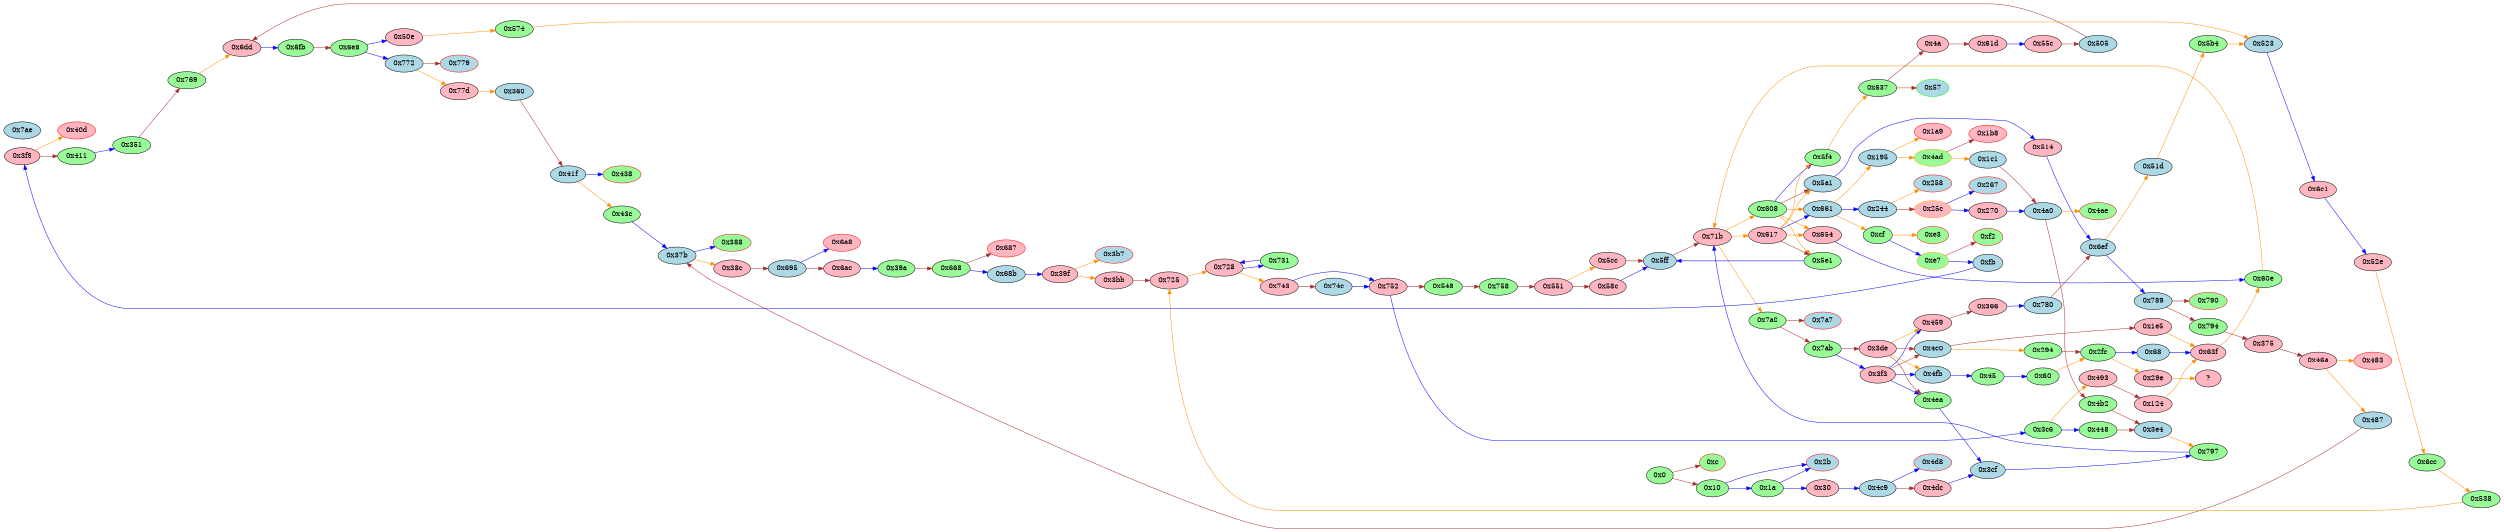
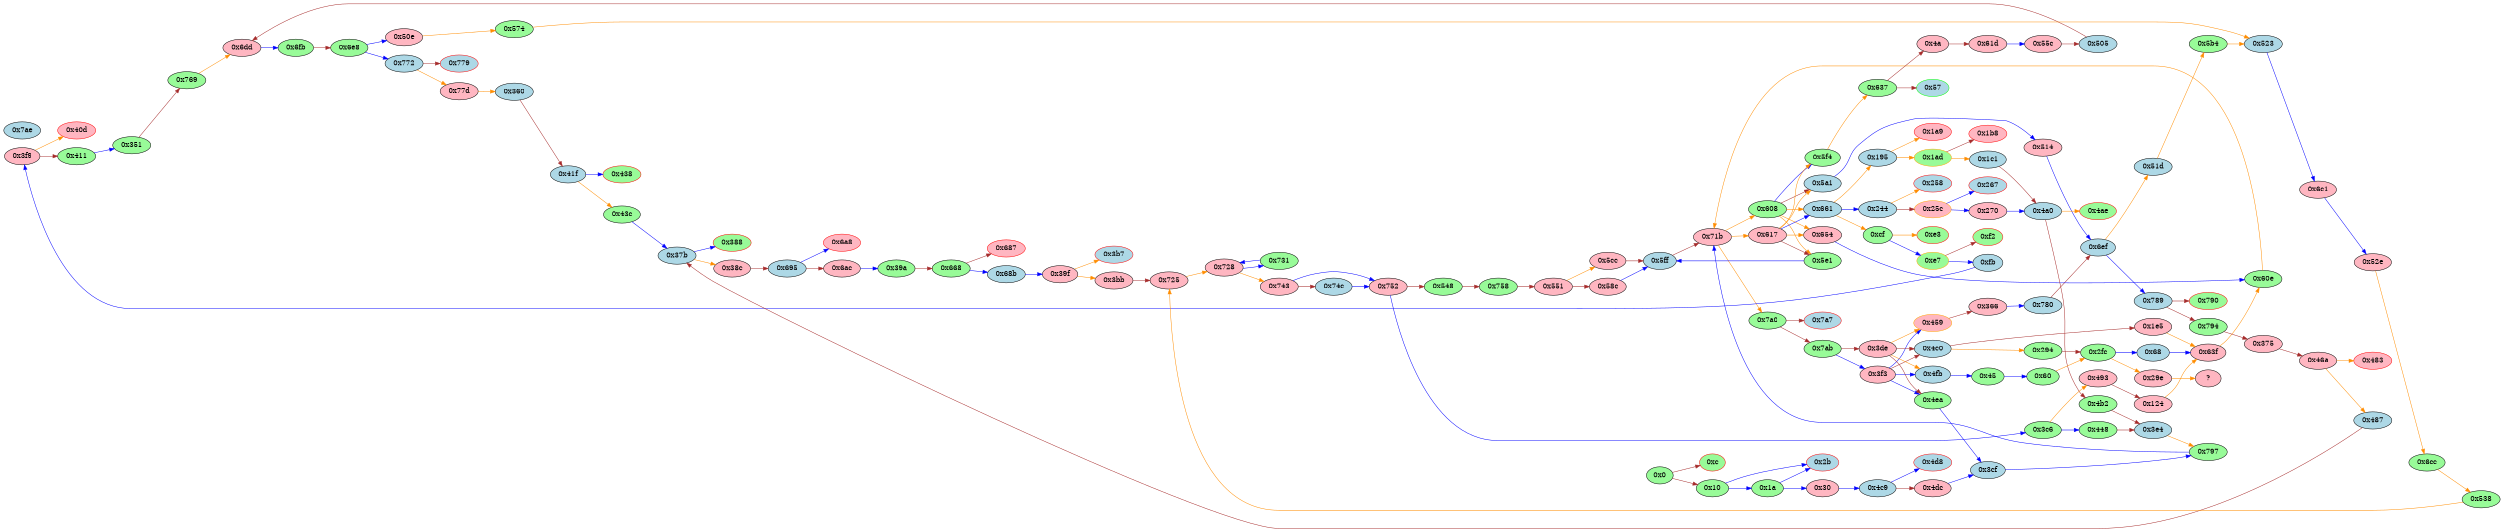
  strict digraph {
    fontname="DejaVu Serif"
    rankdir=LR
    node [fillcolor=lightpink fontname="DejaVu Serif" style=filled]
    edge [color=blue fontname="DejaVu Serif"]
    "0x40d" [color=red]
    "0x797" [fillcolor=palegreen]
    "0x71b"
    "0x608" [fillcolor=palegreen]
    "0x617"
    "0x7a0" [fillcolor=palegreen]
    "0x3cf" [fillcolor=lightblue]
    "0x4dc"
    "0x29e"
    "?"
    "0x60e" [fillcolor=palegreen]
    "0x2fc" [fillcolor=palegreen]
    "0x68" [fillcolor=lightblue]
    "0x63f"
    "0x780" [fillcolor=lightblue]
    "0x366"
    "0x6ef" [fillcolor=lightblue]
    "0x39a" [fillcolor=palegreen]
    "0x6ac"
    "0x668" [fillcolor=palegreen]
    "0x772" [fillcolor=lightblue]
    "0x779" [color=red fillcolor=lightblue]
    "0x77d"
    "0x360" [fillcolor=lightblue]
    "0x68b" [fillcolor=lightblue]
    "0x687" [color=red]
    "0x39f"
    "0x5a1" [fillcolor=lightblue]
    "0x514"
    "0x51d" [fillcolor=lightblue]
    "0x5b4" [fillcolor=palegreen]
    "0x523" [fillcolor=lightblue]
    "0x505" [fillcolor=lightblue]
    "0x55c"
    "0x6dd"
    "0x41f" [fillcolor=lightblue]
    "0x43c" [fillcolor=palegreen]
    "0x438" [color=red fillcolor=palegreen]
    "0x37b" [fillcolor=lightblue]
    "0x2b" [color=red fillcolor=lightblue]
    "0x483" [color=red]
    "0x4c9" [fillcolor=lightblue]
    "0x4d8" [color=red fillcolor=lightblue]
    "0x654"
    "0x5f4" [fillcolor=palegreen]
    "0x5e1" [fillcolor=palegreen]
    "0x661" [fillcolor=lightblue]
    "0x637" [fillcolor=palegreen]
    "0x5ff" [fillcolor=lightblue]
    "0xcf" [fillcolor=palegreen]
    "0x244" [fillcolor=lightblue]
    "0x195" [fillcolor=lightblue]
    "0x548" [fillcolor=palegreen]
    "0x758" [fillcolor=palegreen]
    "0x551"
    "0xe7" [color=orange fillcolor=palegreen]
    "0xe3" [color=red fillcolor=palegreen]
    "0xfb" [fillcolor=lightblue]
    "0xf2" [color=red fillcolor=palegreen]
    "0x7a7" [color=red fillcolor=lightblue]
    "0x57" [color=green fillcolor=lightblue]
    "0x769" [fillcolor=palegreen]
    "0x6fb" [fillcolor=palegreen]
    "0x4ea" [fillcolor=palegreen]
    "0x3f3"
    "0x4c0" [fillcolor=lightblue]
-   "0x459"
+   "0x459" [color=orange]
    "0x4fb" [fillcolor=lightblue]
    "0x1e5"
    "0x294" [fillcolor=palegreen]
    "0x45" [fillcolor=palegreen]
    "0x25c" [color=orange]
    "0x267" [color=red fillcolor=lightblue]
    "0x270"
    "0x4a0" [fillcolor=lightblue]
    "0x74c" [fillcolor=lightblue]
    "0x752"
    "0x3c6" [fillcolor=palegreen]
    "0x258" [color=red fillcolor=lightblue]
    "0x351" [fillcolor=palegreen]
    "0x388" [color=red fillcolor=palegreen]
    "0x574" [fillcolor=palegreen]
    "0x50e"
    "0x789" [fillcolor=lightblue]
    "0x794" [fillcolor=palegreen]
    "0x790" [color=red fillcolor=palegreen]
    "0x375"
    "0x411" [fillcolor=palegreen]
    "0x60" [fillcolor=palegreen]
    "0x743"
    "0x6a8" [color=red]
    "0x3b7" [color=red fillcolor=lightblue]
    "0x3bb"
    "0x46a"
    "0x487" [fillcolor=lightblue]
    "0x695" [fillcolor=lightblue]
    "0x38c"
    "0x448" [fillcolor=palegreen]
    "0x3e4" [fillcolor=lightblue]
    "0x5cc"
    "0xc" [color=red fillcolor=palegreen]
    "0x1a9" [color=red]
-   "0x1ad" [color=orange fillcolor=palegreen label="0x4ad"]
+   "0x1ad" [color=orange fillcolor=palegreen]
    "0x1c1" [fillcolor=lightblue]
    "0x1b8" [color=red]
    "0x6c1"
    "0x52e"
    "0x6cc" [fillcolor=palegreen]
    "0x493"
    "0x124"
    "0x3de"
    "0x3f9"
    "0x7ab" [fillcolor=palegreen]
    "0x538" [fillcolor=palegreen]
    "0x731" [fillcolor=palegreen]
    "0x728"
    "0x725"
    "0x4ae" [color=red fillcolor=palegreen]
    "0x4b2" [fillcolor=palegreen]
    "0x58c"
    "0x10" [fillcolor=palegreen]
    "0x1a" [fillcolor=palegreen]
    "0x30"
    "0x7ae" [fillcolor=lightblue]
    "0x6e8" [fillcolor=palegreen]
    "0x4a"
    "0x61d"
    "0x0" [fillcolor=palegreen]
    "0x797" -> "0x71b"
    "0x71b" -> "0x608" [color=darkorange]
    "0x71b" -> "0x617" [color=darkorange]
    "0x71b" -> "0x7a0" [color=darkorange]
    "0x608" -> "0x5a1" [color=brown]
    "0x608" -> "0x654" [color=darkorange]
    "0x608" -> "0x5f4"
    "0x608" -> "0x5e1" [color=darkorange]
    "0x608" -> "0x661" [color=darkorange]
    "0x617" -> "0x5a1" [color=darkorange]
    "0x617" -> "0x654" [color=darkorange]
    "0x617" -> "0x5f4" [color=darkorange]
    "0x617" -> "0x5e1" [color=brown]
    "0x617" -> "0x661"
    "0x7a0" -> "0x7a7" [color=brown]
    "0x7a0" -> "0x7ab" [color=brown]
    "0x3cf" -> "0x797"
    "0x4dc" -> "0x3cf"
    "0x29e" -> "?" [color=darkorange]
    "0x60e" -> "0x71b" [color=darkorange]
    "0x2fc" -> "0x29e" [color=darkorange]
    "0x2fc" -> "0x68"
    "0x68" -> "0x63f"
    "0x63f" -> "0x60e" [color=darkorange]
    "0x780" -> "0x6ef" [color=brown]
    "0x366" -> "0x780"
    "0x6ef" -> "0x51d" [color=darkorange]
    "0x6ef" -> "0x789"
    "0x39a" -> "0x668" [color=brown]
    "0x6ac" -> "0x39a"
    "0x668" -> "0x68b"
    "0x668" -> "0x687" [color=brown]
    "0x772" -> "0x779" [color=brown]
    "0x772" -> "0x77d" [color=darkorange]
    "0x77d" -> "0x360" [color=darkorange]
    "0x360" -> "0x41f" [color=brown]
    "0x68b" -> "0x39f"
    "0x39f" -> "0x3b7" [color=darkorange]
    "0x39f" -> "0x3bb" [color=darkorange]
    "0x5a1" -> "0x514"
    "0x514" -> "0x6ef"
    "0x51d" -> "0x5b4" [color=darkorange]
    "0x5b4" -> "0x523" [color=darkorange]
    "0x523" -> "0x6c1"
    "0x505" -> "0x6dd" [color=brown]
    "0x55c" -> "0x505" [color=brown]
    "0x6dd" -> "0x6fb"
    "0x41f" -> "0x43c" [color=darkorange]
    "0x41f" -> "0x438"
    "0x43c" -> "0x37b"
    "0x37b" -> "0x388"
    "0x37b" -> "0x38c" [color=darkorange]
    "0x4c9" -> "0x4dc" [color=brown]
    "0x4c9" -> "0x4d8"
    "0x654" -> "0x60e"
    "0x5f4" -> "0x637" [color=darkorange]
    "0x5e1" -> "0x5ff"
    "0x661" -> "0xcf" [color=darkorange]
    "0x661" -> "0x244"
    "0x661" -> "0x195" [color=darkorange]
    "0x637" -> "0x57" [color=brown]
    "0x637" -> "0x4a" [color=brown]
    "0x5ff" -> "0x71b" [color=brown]
    "0xcf" -> "0xe7"
    "0xcf" -> "0xe3" [color=darkorange]
    "0x244" -> "0x25c" [color=brown]
    "0x244" -> "0x258" [color=darkorange]
    "0x195" -> "0x1a9" [color=darkorange]
    "0x195" -> "0x1ad" [color=darkorange]
    "0x548" -> "0x758" [color=brown]
    "0x758" -> "0x551" [color=brown]
    "0x551" -> "0x5cc" [color=darkorange]
    "0x551" -> "0x58c" [color=brown]
    "0xe7" -> "0xfb"
    "0xe7" -> "0xf2" [color=brown]
    "0xfb" -> "0x3f9"
    "0x769" -> "0x6dd" [color=darkorange]
    "0x6fb" -> "0x6e8" [color=brown]
    "0x4ea" -> "0x3cf"
    "0x3f3" -> "0x4ea"
    "0x3f3" -> "0x4c0" [color=brown]
    "0x3f3" -> "0x459"
    "0x3f3" -> "0x4fb"
    "0x4c0" -> "0x1e5" [color=brown]
    "0x4c0" -> "0x294" [color=darkorange]
    "0x459" -> "0x366" [color=brown]
    "0x4fb" -> "0x45"
    "0x1e5" -> "0x63f" [color=darkorange]
    "0x294" -> "0x2fc" [color=brown]
    "0x45" -> "0x60"
    "0x25c" -> "0x267"
    "0x25c" -> "0x270"
    "0x270" -> "0x4a0"
    "0x4a0" -> "0x4ae" [color=darkorange]
    "0x4a0" -> "0x4b2" [color=brown]
    "0x74c" -> "0x752"
    "0x752" -> "0x548" [color=brown]
    "0x752" -> "0x3c6"
    "0x3c6" -> "0x448"
    "0x3c6" -> "0x493" [color=darkorange]
    "0x351" -> "0x769" [color=brown]
    "0x574" -> "0x523" [color=darkorange]
    "0x50e" -> "0x574" [color=darkorange]
    "0x789" -> "0x794" [color=brown]
    "0x789" -> "0x790" [color=brown]
    "0x794" -> "0x375" [color=brown]
    "0x375" -> "0x46a" [color=brown]
    "0x411" -> "0x351"
    "0x60" -> "0x2fc" [color=darkorange]
    "0x743" -> "0x74c" [color=brown]
    "0x743" -> "0x752"
    "0x3bb" -> "0x725" [color=brown]
    "0x46a" -> "0x483" [color=darkorange]
    "0x46a" -> "0x487" [color=darkorange]
    "0x487" -> "0x37b" [color=brown]
    "0x695" -> "0x6ac" [color=brown]
    "0x695" -> "0x6a8"
    "0x38c" -> "0x695" [color=brown]
    "0x448" -> "0x3e4" [color=brown]
    "0x3e4" -> "0x797" [color=darkorange]
    "0x5cc" -> "0x5ff" [color=brown]
    "0x1ad" -> "0x1c1" [color=darkorange]
    "0x1ad" -> "0x1b8" [color=brown]
    "0x1c1" -> "0x4a0" [color=brown]
    "0x6c1" -> "0x52e"
    "0x52e" -> "0x6cc" [color=darkorange]
    "0x6cc" -> "0x538" [color=darkorange]
    "0x493" -> "0x124" [color=brown]
    "0x124" -> "0x63f" [color=darkorange]
    "0x3de" -> "0x4ea" [color=brown]
    "0x3de" -> "0x4c0" [color=brown]
    "0x3de" -> "0x459" [color=darkorange]
    "0x3de" -> "0x4fb" [color=darkorange]
    "0x3f9" -> "0x40d" [color=darkorange]
    "0x3f9" -> "0x411" [color=brown]
    "0x7ab" -> "0x3f3"
    "0x7ab" -> "0x3de" [color=brown]
    "0x538" -> "0x725" [color=darkorange]
    "0x731" -> "0x728"
    "0x728" -> "0x743" [color=darkorange]
    "0x728" -> "0x731"
    "0x725" -> "0x728" [color=darkorange]
    "0x4b2" -> "0x3e4" [color=brown]
    "0x58c" -> "0x5ff"
    "0x10" -> "0x2b"
    "0x10" -> "0x1a"
    "0x1a" -> "0x2b"
    "0x1a" -> "0x30"
    "0x30" -> "0x4c9"
    "0x6e8" -> "0x772"
    "0x6e8" -> "0x50e"
    "0x4a" -> "0x61d" [color=brown]
    "0x61d" -> "0x55c"
    "0x0" -> "0xc" [color=brown]
    "0x0" -> "0x10" [color=brown]
  }
